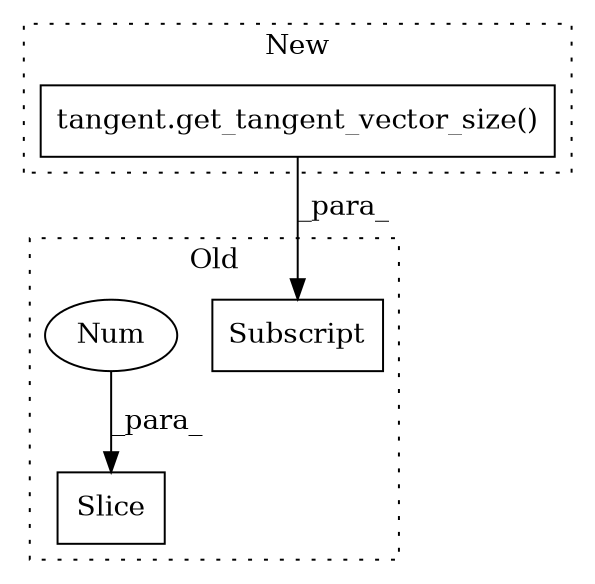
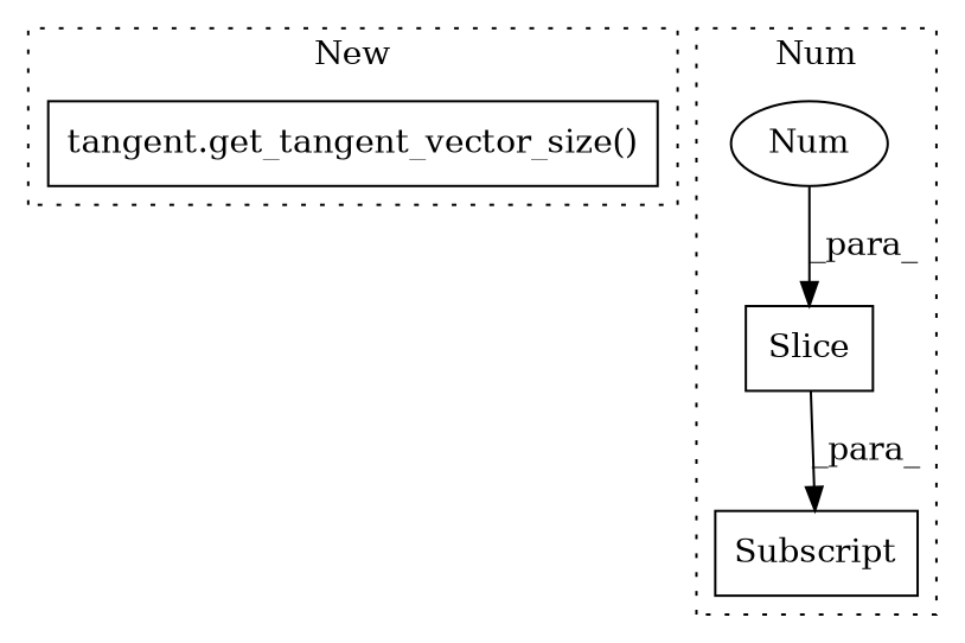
  digraph {
    node [shape=box]
    n1 [a=75 l="24,1" label="tangent.get_tangent_vector_size()" s="16655,16693"]
    n2 [a=63 l="25,0" label=Subscript s="16685,0"]
    n3 [a=80 l=3 label=Slice s=16706]
    n4 [a=76 l=2 label=Num s=16707 shape=ellipse]
    subgraph cluster_1 {
      label=New
      style=dotted
      n1
    }
    subgraph cluster_2 {
-     label=Old
+     label=Num
      style=dotted
      n2
      n3
      n4
    }
-   n1 -> n2 [label=_para_]
+   n3 -> n2 [label=_para_]
    n4 -> n3 [label=_para_]
  }
